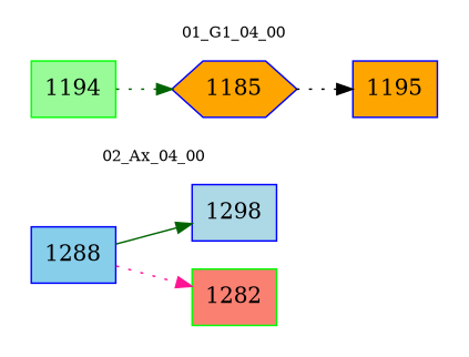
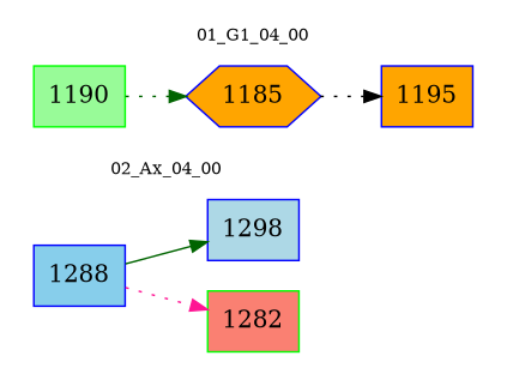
  digraph {
    rankdir=LR
    node [color=blue fillcolor=orange shape=box style=filled]
    edge [color=darkgreen style=dotted]
    n1 [fillcolor=skyblue label=1288]
    n2 [color=green fillcolor=salmon label=1282]
    n3 [fillcolor=lightblue label=1298]
    n4 [label=1185 shape=hexagon]
    n5 [label=1195]
-   n6 [color=green fillcolor=palegreen label=1194]
+   n6 [color=green fillcolor=palegreen label=1190]
    subgraph cluster_1 {
      color=white
      fontsize=10
      label="02_Ax_04_00"
      n1
      n2
      n3
    }
    subgraph cluster_2 {
      color=white
      fontsize=10
      label="01_G1_04_00"
      n4
      n5
      n6
    }
    n1 -> n2 [color=deeppink]
    n1 -> n3 [style=solid]
    n4 -> n5 [color=black]
    n6 -> n4
  }
